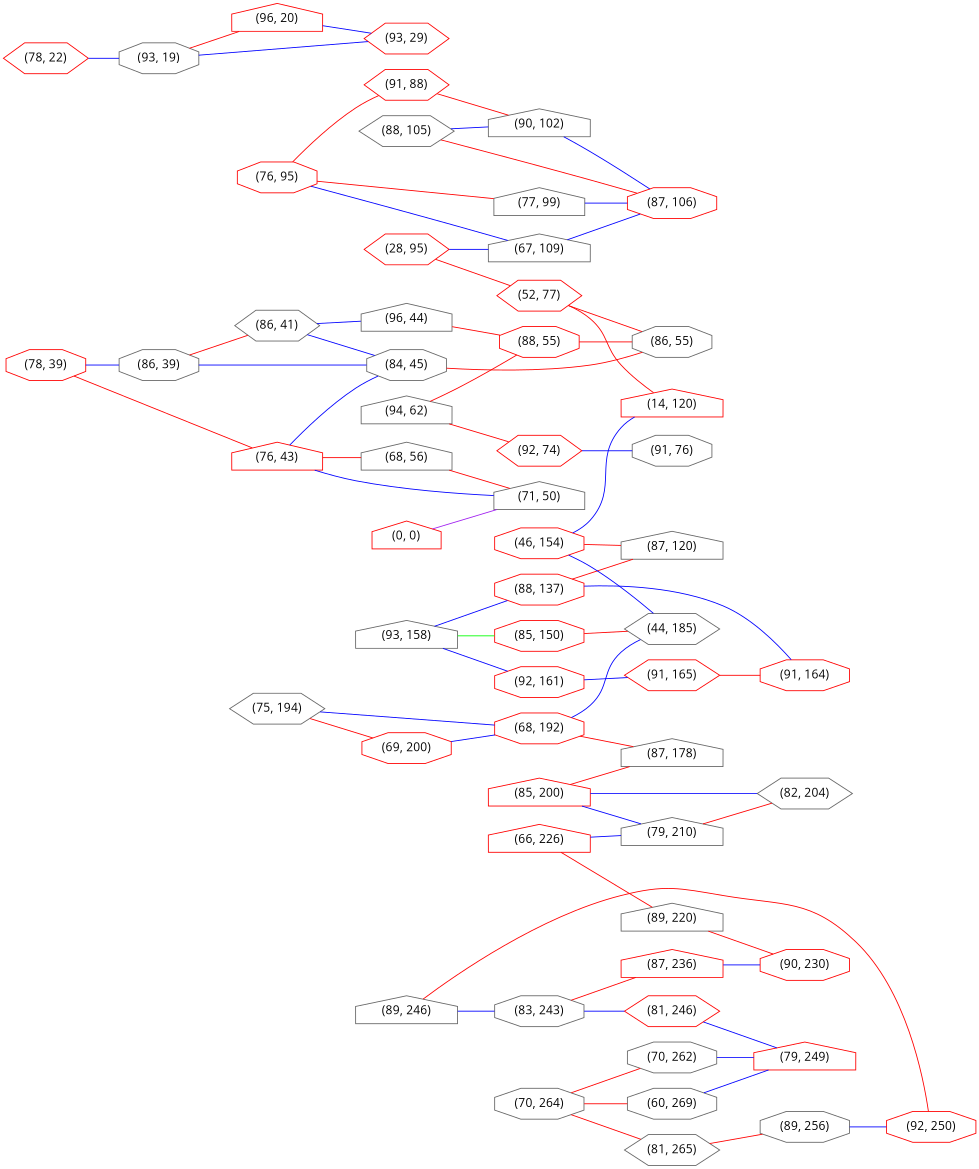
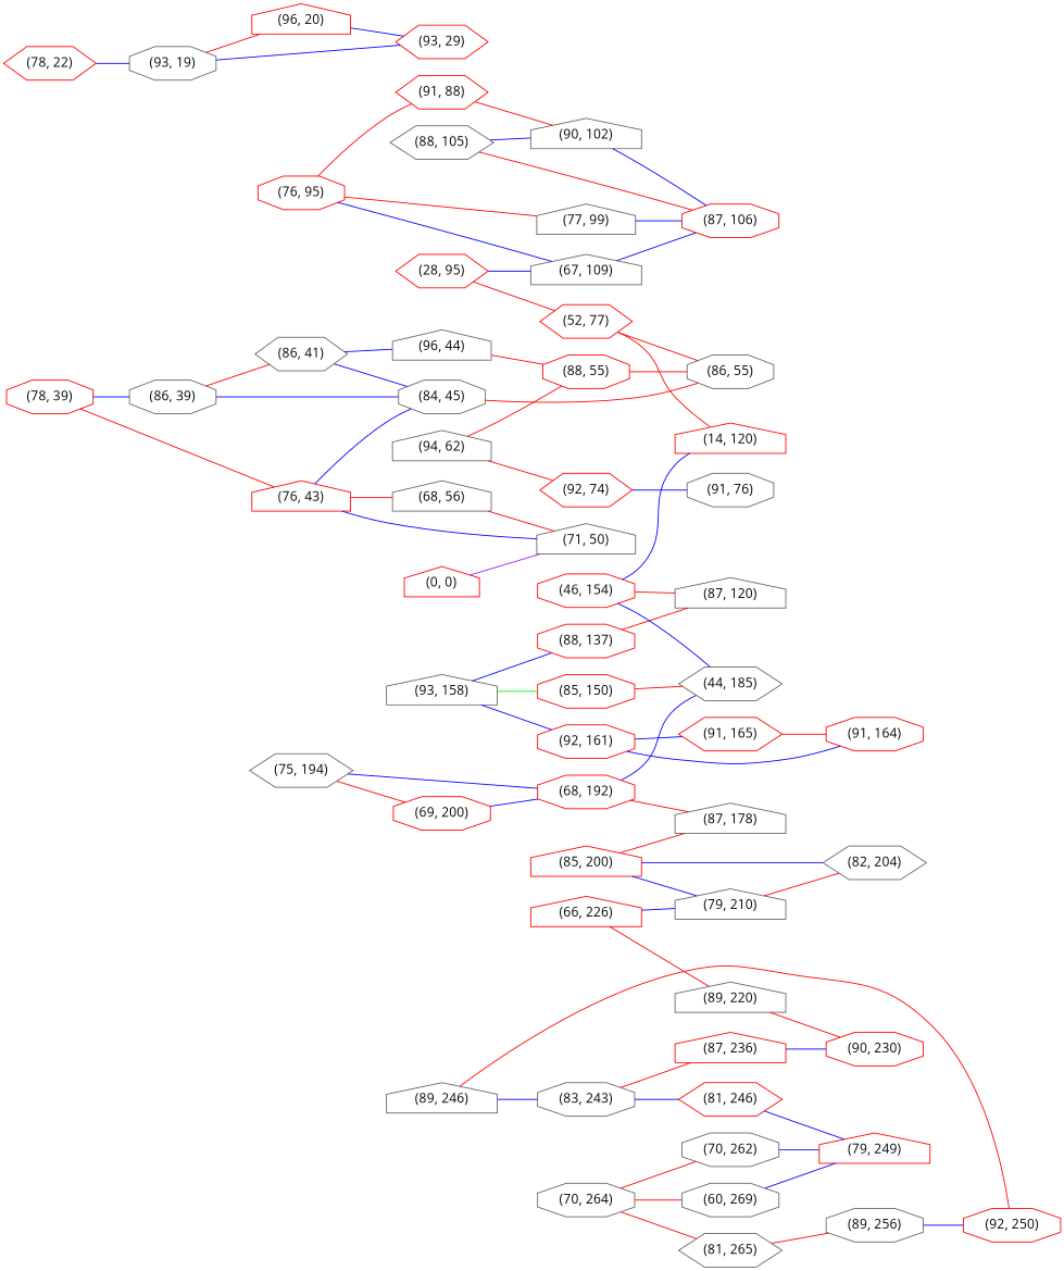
  graph {
    fontname="Open Sans"
    rankdir=LR
    node [color=gray40 fontname="Open Sans" shape=octagon]
    edge [color=blue fontname="Open Sans" weight=3]
    "(88, 105)" [shape=hexagon]
    "(90, 102)" [shape=house]
    "(87, 106)" [color=red]
    "(28, 95)" [color=red shape=hexagon]
    "(52, 77)" [color=red shape=hexagon]
    "(67, 109)" [shape=house]
    "(86, 55)"
    "(14, 120)" [color=red shape=house]
    "(93, 158)" [shape=house]
    "(85, 150)" [color=red]
    "(92, 161)" [color=red]
    "(88, 137)" [color=red]
    "(44, 185)" [shape=hexagon]
    "(91, 165)" [color=red shape=hexagon]
    "(91, 164)" [color=red]
    "(87, 120)" [shape=house]
    "(75, 194)" [shape=hexagon]
    "(69, 200)" [color=red]
    "(68, 192)" [color=red]
    "(87, 178)" [shape=house]
    "(94, 62)" [shape=house]
    "(92, 74)" [color=red shape=hexagon]
    "(88, 55)" [color=red]
    "(91, 76)"
    "(78, 39)" [color=red]
    "(86, 39)"
    "(76, 43)" [color=red shape=house]
    "(86, 41)" [shape=hexagon]
    "(84, 45)"
    "(68, 56)" [shape=house]
    "(71, 50)" [shape=house]
    "(76, 95)" [color=red]
    "(77, 99)" [shape=house]
    "(91, 88)" [color=red shape=hexagon]
    "(96, 44)" [shape=house]
    "(66, 226)" [color=red shape=house]
    "(79, 210)" [shape=house]
    "(89, 220)" [shape=house]
    "(82, 204)" [shape=hexagon]
    "(90, 230)" [color=red]
    "(89, 246)" [shape=house]
    "(83, 243)"
    "(92, 250)" [color=red]
    "(87, 236)" [color=red shape=house]
    "(81, 246)" [color=red shape=hexagon]
    "(79, 249)" [color=red shape=house]
    "(70, 264)"
    "(70, 262)"
    "(60, 269)"
    "(81, 265)" [shape=hexagon]
    "(89, 256)"
    "(85, 200)" [color=red shape=house]
    "(46, 154)" [color=red]
    "(78, 22)" [color=red shape=hexagon]
    "(93, 19)"
    "(96, 20)" [color=red shape=house]
    "(93, 29)" [color=red shape=hexagon]
    "(0, 0)" [color=red shape=house]
    "(88, 105)" -- "(90, 102)"
    "(88, 105)" -- "(87, 106)" [color=red weight=1]
    "(90, 102)" -- "(87, 106)"
    "(28, 95)" -- "(52, 77)" [color=red weight=1]
    "(28, 95)" -- "(67, 109)"
    "(52, 77)" -- "(86, 55)" [color=red weight=1]
    "(52, 77)" -- "(14, 120)" [color=red weight=1]
    "(67, 109)" -- "(87, 106)"
    "(93, 158)" -- "(85, 150)" [color=green weight=2]
    "(93, 158)" -- "(92, 161)"
    "(93, 158)" -- "(88, 137)"
    "(85, 150)" -- "(44, 185)" [color=red weight=1]
    "(92, 161)" -- "(91, 165)"
-   "(88, 137)" -- "(91, 164)"
+   "(92, 161)" -- "(91, 164)"
    "(88, 137)" -- "(87, 120)" [color=red weight=1]
    "(91, 165)" -- "(91, 164)" [color=red weight=1]
    "(75, 194)" -- "(69, 200)" [color=red weight=1]
    "(75, 194)" -- "(68, 192)"
    "(69, 200)" -- "(68, 192)"
    "(68, 192)" -- "(44, 185)"
    "(68, 192)" -- "(87, 178)" [color=red weight=1]
    "(94, 62)" -- "(92, 74)" [color=red weight=1]
    "(94, 62)" -- "(88, 55)" [color=red weight=1]
    "(92, 74)" -- "(91, 76)"
    "(88, 55)" -- "(86, 55)" [color=red weight=1]
    "(78, 39)" -- "(86, 39)"
    "(78, 39)" -- "(76, 43)" [color=red weight=1]
    "(86, 39)" -- "(86, 41)" [color=red weight=1]
    "(86, 39)" -- "(84, 45)"
    "(76, 43)" -- "(84, 45)"
    "(76, 43)" -- "(68, 56)" [color=red]
    "(76, 43)" -- "(71, 50)"
    "(86, 41)" -- "(84, 45)"
    "(86, 41)" -- "(96, 44)"
    "(84, 45)" -- "(86, 55)" [color=red weight=1]
    "(68, 56)" -- "(71, 50)" [color=red weight=1]
    "(76, 95)" -- "(67, 109)" [weight=1]
    "(76, 95)" -- "(77, 99)" [color=red weight=1]
    "(76, 95)" -- "(91, 88)" [color=red weight=1]
    "(77, 99)" -- "(87, 106)"
    "(91, 88)" -- "(90, 102)" [color=red weight=1]
    "(96, 44)" -- "(88, 55)" [color=red weight=1]
    "(66, 226)" -- "(79, 210)"
    "(66, 226)" -- "(89, 220)" [color=red weight=1]
    "(79, 210)" -- "(82, 204)" [color=red weight=1]
    "(89, 220)" -- "(90, 230)" [color=red weight=1]
    "(89, 246)" -- "(83, 243)"
    "(89, 246)" -- "(92, 250)" [color=red weight=1]
    "(83, 243)" -- "(87, 236)" [color=red weight=1]
    "(83, 243)" -- "(81, 246)"
    "(87, 236)" -- "(90, 230)"
    "(81, 246)" -- "(79, 249)"
    "(70, 264)" -- "(70, 262)" [color=red weight=1]
    "(70, 264)" -- "(60, 269)" [color=red weight=1]
    "(70, 264)" -- "(81, 265)" [color=red weight=1]
    "(70, 262)" -- "(79, 249)"
    "(60, 269)" -- "(79, 249)"
    "(81, 265)" -- "(89, 256)" [color=red weight=1]
    "(89, 256)" -- "(92, 250)"
    "(85, 200)" -- "(87, 178)" [color=red weight=1]
    "(85, 200)" -- "(79, 210)"
    "(85, 200)" -- "(82, 204)"
    "(46, 154)" -- "(14, 120)"
    "(46, 154)" -- "(44, 185)"
    "(46, 154)" -- "(87, 120)" [color=red weight=1]
    "(78, 22)" -- "(93, 19)"
    "(93, 19)" -- "(96, 20)" [color=red weight=1]
    "(93, 19)" -- "(93, 29)"
    "(96, 20)" -- "(93, 29)"
    "(0, 0)" -- "(71, 50)" [color=purple weight=4]
  }
